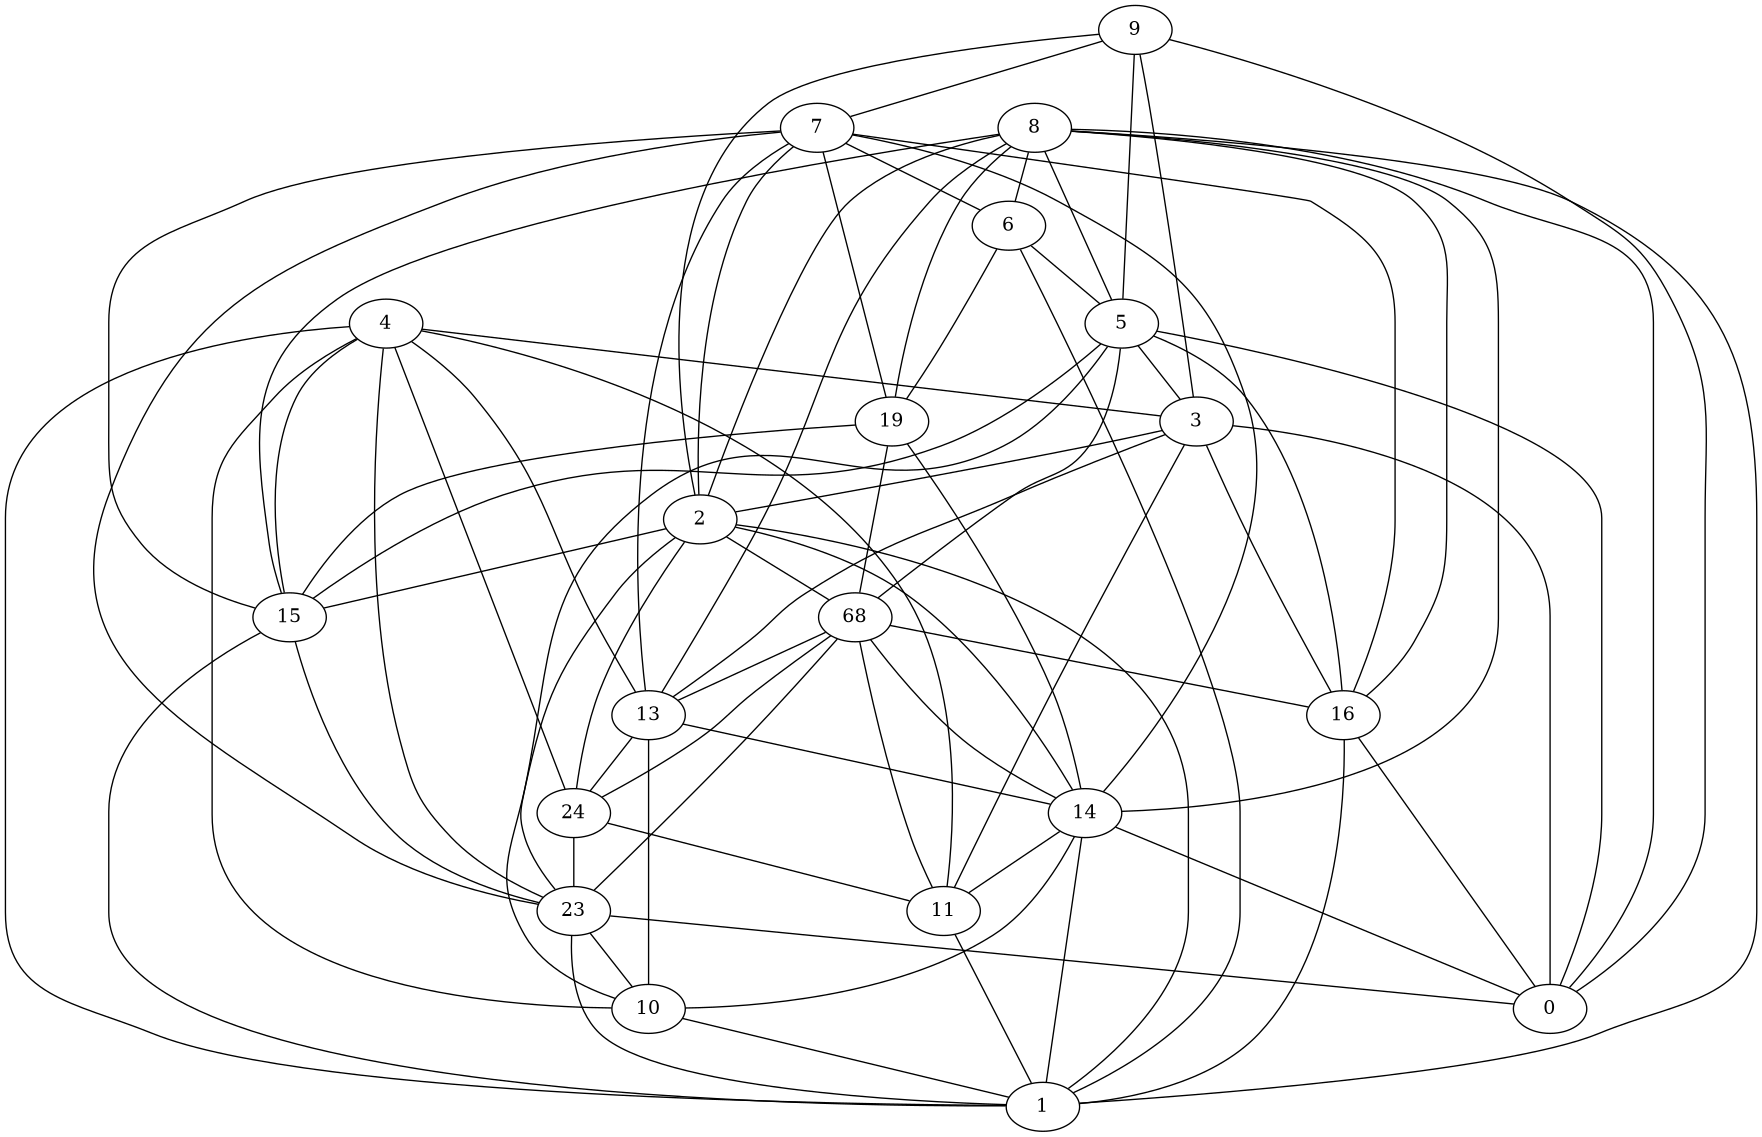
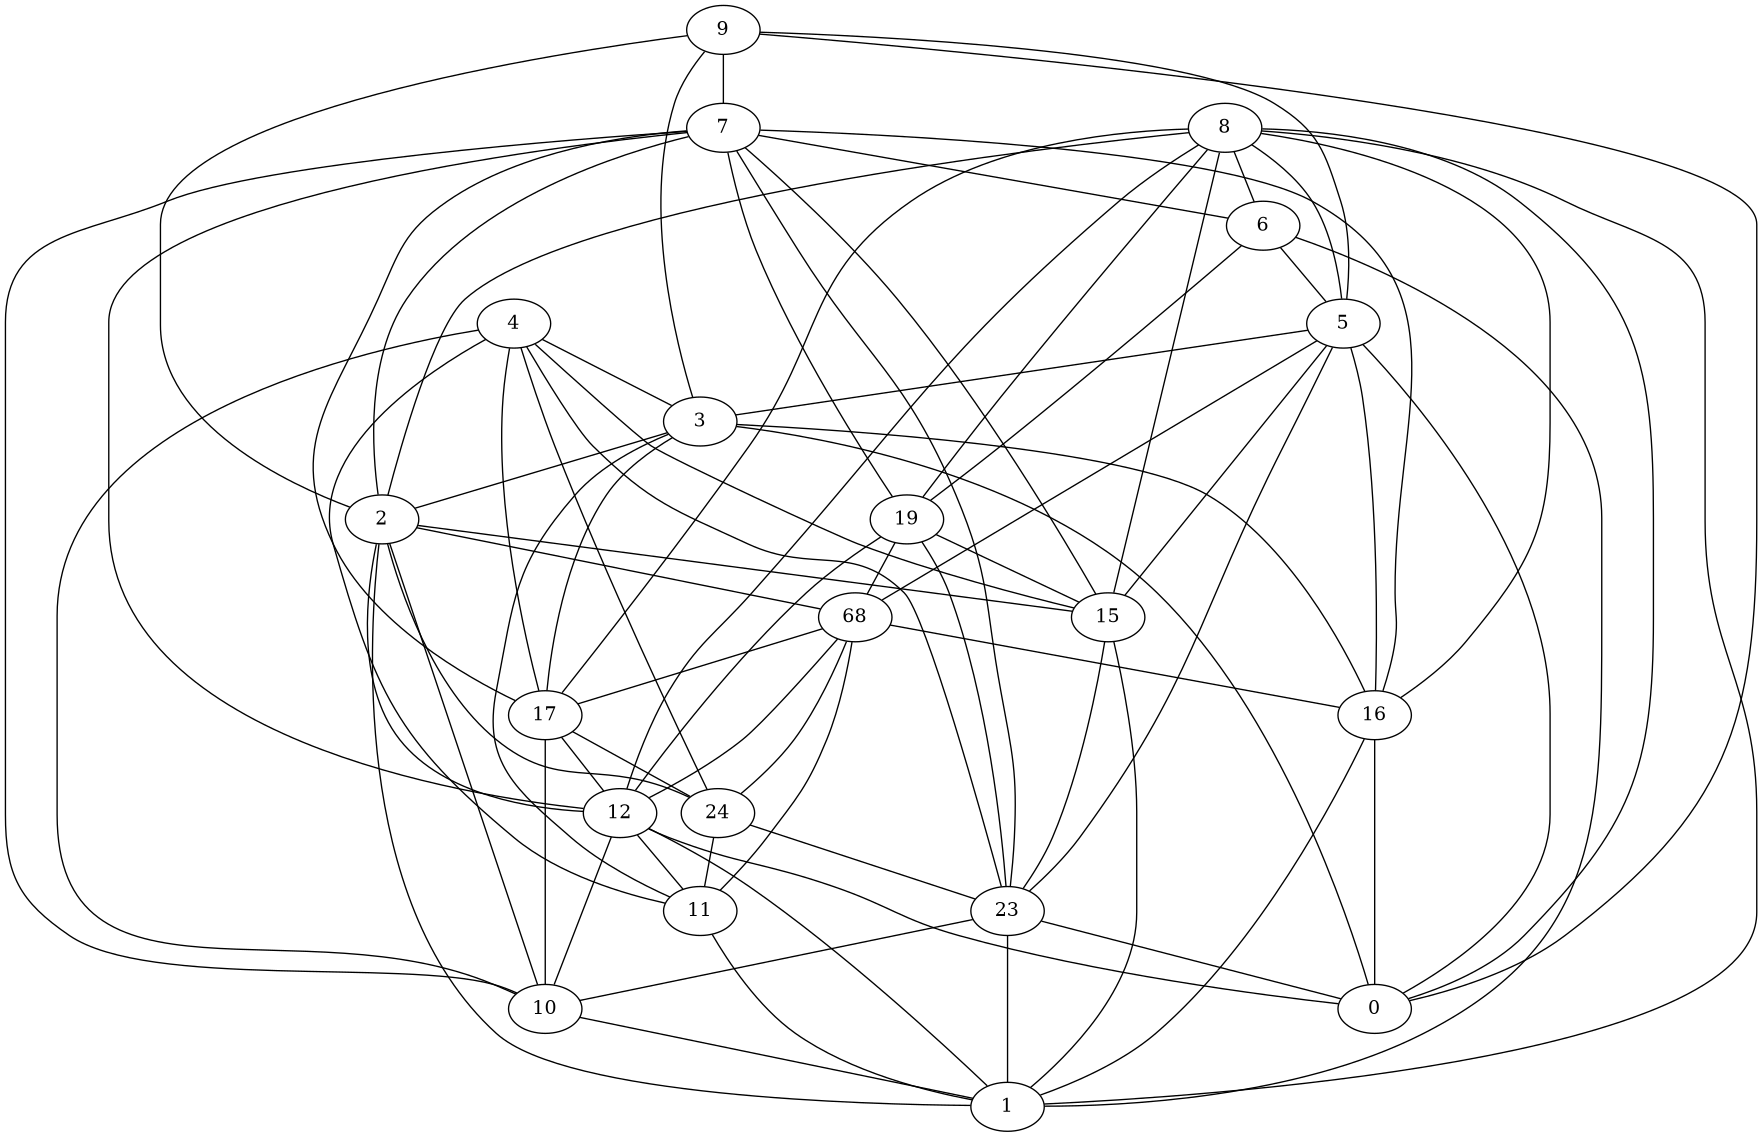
  digraph {
    edge [color=black dir=none]
    3
    0
-   17 [label=13]
+   17
    16
    11
    2
-   12 [label=14]
+   12
    n8 [label=24]
    10
    1
    5
    15
    n13 [label=68]
    n14 [label=23]
    7
    19
    6
    4
    9
    8
    subgraph sub_1 {
      3
      0
      17
      16
      11
      2
      12
      n8
      10
      1
      5
      15
      n13
      n14
      7
      19
      6
      4
      9
      8
    }
    3 -> 0
    3 -> 17
    3 -> 16
    3 -> 11
    3 -> 2
    17 -> 12
    17 -> n8
    17 -> 10
    16 -> 0
    16 -> 1
    11 -> 1
    2 -> 12
    2 -> n8
    2 -> 10
    2 -> 1
    2 -> 15
    2 -> n13
    12 -> 0
    12 -> 11
    12 -> 10
    12 -> 1
    n8 -> 11
    n8 -> n14
    10 -> 1
    5 -> 3
    5 -> 0
    5 -> 16
    5 -> 15
    5 -> n13
    5 -> n14
    15 -> 1
    15 -> n14
    n13 -> 17
    n13 -> 16
    n13 -> 11
    n13 -> 12
    n13 -> n8
    n14 -> 0
    n14 -> 10
    n14 -> 1
    7 -> 17
    7 -> 16
    7 -> 2
    7 -> 12
+   7 -> 10
    7 -> 15
    7 -> n14
    7 -> 19
    7 -> 6
    19 -> 12
    19 -> 15
    19 -> n13
-   n13 -> n14
+   19 -> n14
    6 -> 1
    6 -> 5
    6 -> 19
    4 -> 3
    4 -> 17
    4 -> 11
    4 -> n8
    4 -> 10
-   4 -> 1
    4 -> 15
    4 -> n14
    9 -> 3
    9 -> 0
    9 -> 2
    9 -> 5
    9 -> 7
    8 -> 0
    8 -> 17
    8 -> 16
    8 -> 2
    8 -> 12
    8 -> 1
    8 -> 5
    8 -> 15
    8 -> 19
    8 -> 6
  }
